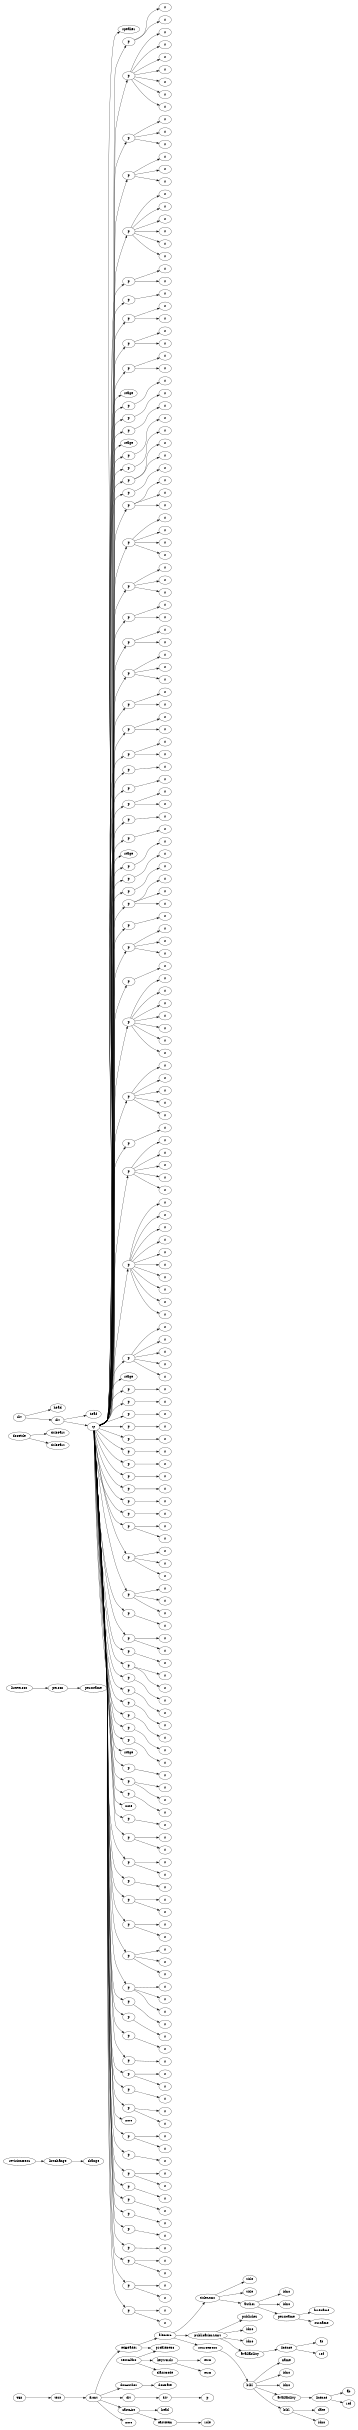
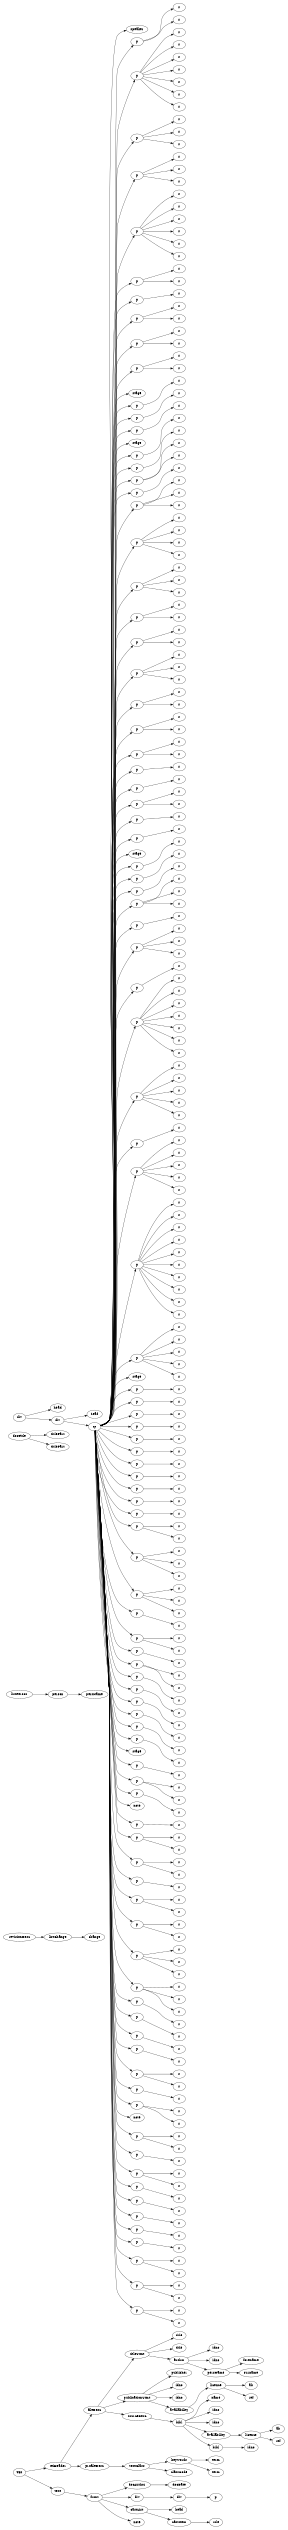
  digraph {
    rankdir=LR
    n1 [label=TEI]
    n2 [label=teiHeader]
    n3 [label=text]
    n4 [label=fileDesc]
    n5 [label=profileDesc]
    n6 [label=front]
    n7 [label=titleStmt]
    n8 [label=publicationStmt]
    n9 [label=sourceDesc]
    n10 [label=textClass]
    n11 [label=revisionDesc]
    n12 [label=listChange]
    n13 [label=title]
    n14 [label=title]
    n15 [label=author]
    n16 [label=publisher]
    n17 [label=idno]
    n18 [label=idno]
    n19 [label=availability]
    n20 [label=bibl]
    n21 [label=idno]
    n22 [label=idno]
    n23 [label=persName]
    n24 [label=forename]
    n25 [label=surname]
    n26 [label=licence]
    n27 [label=ab]
    n28 [label=ref]
    n29 [label=name]
    n30 [label=idno]
    n31 [label=idno]
    n32 [label=availability]
    n33 [label=bibl]
    n34 [label=licence]
-   n35 [label=date]
    n36 [label=idno]
    n37 [label=ab]
    n38 [label=ref]
    n39 [label=keywords]
    n40 [label=classCode]
    n41 [label=listPerson]
    n42 [label=person]
    n43 [label=persName]
    n44 [label=term]
    n45 [label=term]
    n46 [label=change]
    n47 [label=docAuthor]
    n48 [label=div]
    n49 [label=castList]
    n50 [label=note]
    n51 [label=docTitle]
    n52 [label=titlePart]
    n53 [label=titlePart]
    n54 [label=docDate]
    n55 [label=div]
    n56 [label=head]
    n57 [label=castItem]
    n58 [label=p]
    n59 [label=role]
    n60 [label=div]
    n61 [label=head]
    n62 [label=div]
    n63 [label=head]
    n64 [label=sp]
    n65 [label=speaker]
    n66 [label=p]
    n67 [label=p]
    n68 [label=p]
    n69 [label=p]
    n70 [label=p]
    n71 [label=p]
    n72 [label=p]
    n73 [label=p]
    n74 [label=p]
    n75 [label=p]
    n76 [label=stage]
    n77 [label=p]
    n78 [label=p]
    n79 [label=p]
    n80 [label=stage]
    n81 [label=p]
    n82 [label=p]
    n83 [label=p]
    n84 [label=p]
    n85 [label=p]
    n86 [label=p]
    n87 [label=p]
    n88 [label=p]
    n89 [label=p]
    n90 [label=p]
    n91 [label=p]
    n92 [label=p]
    n93 [label=p]
    n94 [label=p]
    n95 [label=p]
    n96 [label=p]
    n97 [label=p]
    n98 [label=p]
    n99 [label=stage]
    n100 [label=p]
    n101 [label=p]
    n102 [label=p]
    n103 [label=p]
    n104 [label=p]
    n105 [label=p]
    n106 [label=p]
    n107 [label=p]
    n108 [label=p]
    n109 [label=p]
    n110 [label=p]
    n111 [label=p]
    n112 [label=p]
    n113 [label=stage]
    n114 [label=p]
    n115 [label=p]
    n116 [label=p]
    n117 [label=p]
    n118 [label=p]
    n119 [label=p]
    n120 [label=p]
    n121 [label=p]
    n122 [label=p]
    n123 [label=p]
    n124 [label=p]
    n125 [label=p]
    n126 [label=p]
    n127 [label=p]
    n128 [label=p]
    n129 [label=p]
    n130 [label=p]
    n131 [label=p]
    n132 [label=p]
    n133 [label=p]
    n134 [label=p]
    n135 [label=p]
    n136 [label=p]
    n137 [label=p]
    n138 [label=stage]
    n139 [label=p]
    n140 [label=p]
    n141 [label=p]
    n142 [label=note]
    n143 [label=p]
    n144 [label=p]
    n145 [label=p]
    n146 [label=p]
    n147 [label=p]
    n148 [label=p]
    n149 [label=p]
    n150 [label=p]
    n151 [label=p]
    n152 [label=p]
    n153 [label=p]
    n154 [label=p]
    n155 [label=p]
    n156 [label=p]
    n157 [label=p]
    n158 [label=note]
    n159 [label=p]
    n160 [label=p]
    n161 [label=p]
    n162 [label=p]
    n163 [label=p]
    n164 [label=p]
    n165 [label=p]
    n166 [label=p]
    n167 [label=p]
    n168 [label=p]
    n169 [label=p]
    n170 [label=s]
    n171 [label=s]
    n172 [label=s]
    n173 [label=s]
    n174 [label=s]
    n175 [label=s]
    n176 [label=s]
    n177 [label=s]
    n178 [label=s]
    n179 [label=s]
    n180 [label=s]
    n181 [label=s]
    n182 [label=s]
    n183 [label=s]
    n184 [label=s]
    n185 [label=s]
    n186 [label=s]
    n187 [label=s]
    n188 [label=s]
    n189 [label=s]
    n190 [label=s]
    n191 [label=s]
    n192 [label=s]
    n193 [label=s]
    n194 [label=s]
    n195 [label=s]
    n196 [label=s]
    n197 [label=s]
    n198 [label=s]
    n199 [label=s]
    n200 [label=s]
    n201 [label=s]
    n202 [label=s]
    n203 [label=s]
    n204 [label=s]
    n205 [label=s]
    n206 [label=s]
    n207 [label=s]
    n208 [label=s]
    n209 [label=s]
    n210 [label=s]
    n211 [label=s]
    n212 [label=s]
    n213 [label=s]
    n214 [label=s]
    n215 [label=s]
    n216 [label=s]
    n217 [label=s]
    n218 [label=s]
    n219 [label=s]
    n220 [label=s]
    n221 [label=s]
    n222 [label=s]
    n223 [label=s]
    n224 [label=s]
    n225 [label=s]
    n226 [label=s]
    n227 [label=s]
    n228 [label=s]
    n229 [label=s]
    n230 [label=s]
    n231 [label=s]
    n232 [label=s]
    n233 [label=s]
    n234 [label=s]
    n235 [label=s]
    n236 [label=s]
    n237 [label=s]
    n238 [label=s]
    n239 [label=s]
    n240 [label=s]
    n241 [label=s]
    n242 [label=s]
    n243 [label=s]
    n244 [label=s]
    n245 [label=s]
    n246 [label=s]
    n247 [label=s]
    n248 [label=s]
    n249 [label=s]
    n250 [label=s]
    n251 [label=s]
    n252 [label=s]
    n253 [label=s]
    n254 [label=s]
    n255 [label=s]
    n256 [label=s]
    n257 [label=s]
    n258 [label=s]
    n259 [label=s]
    n260 [label=s]
    n261 [label=s]
    n262 [label=s]
    n263 [label=s]
    n264 [label=s]
    n265 [label=s]
    n266 [label=s]
    n267 [label=s]
    n268 [label=s]
    n269 [label=s]
    n270 [label=s]
    n271 [label=s]
    n272 [label=s]
    n273 [label=s]
    n274 [label=s]
    n275 [label=s]
    n276 [label=s]
    n277 [label=s]
    n278 [label=s]
    n279 [label=s]
    n280 [label=s]
    n281 [label=s]
    n282 [label=s]
    n283 [label=s]
    n284 [label=s]
    n285 [label=s]
    n286 [label=s]
    n287 [label=s]
    n288 [label=s]
    n289 [label=s]
    n290 [label=s]
    n291 [label=s]
    n292 [label=s]
    n293 [label=s]
    n294 [label=s]
    n295 [label=s]
    n296 [label=s]
    n297 [label=s]
    n298 [label=s]
    n299 [label=s]
    n300 [label=s]
    n301 [label=s]
    n302 [label=s]
    n303 [label=s]
    n304 [label=s]
    n305 [label=s]
    n306 [label=s]
    n307 [label=s]
    n308 [label=s]
    n309 [label=s]
    n310 [label=s]
    n311 [label=s]
    n312 [label=s]
    n313 [label=s]
    n314 [label=s]
    n315 [label=s]
    n316 [label=s]
    n317 [label=s]
    n318 [label=s]
    n319 [label=s]
    n320 [label=s]
    n321 [label=s]
    n322 [label=s]
    n323 [label=s]
    n324 [label=s]
    n325 [label=s]
    n326 [label=s]
    n327 [label=s]
    n328 [label=s]
    n329 [label=s]
    n330 [label=s]
    n331 [label=s]
    n332 [label=s]
    n333 [label=s]
    n334 [label=s]
    n335 [label=s]
    n336 [label=s]
    n337 [label=s]
    n338 [label=s]
    n339 [label=s]
    n340 [label=s]
    n341 [label=s]
    n342 [label=s]
    n343 [label=s]
    n344 [label=s]
    n345 [label=s]
    n346 [label=s]
    n347 [label=s]
    n348 [label=s]
    n349 [label=s]
    n350 [label=s]
    n351 [label=s]
    n352 [label=s]
    n353 [label=s]
    n354 [label=s]
    n355 [label=s]
    n356 [label=s]
-   n6 -> n2
+   n1 -> n2
    n1 -> n3
    n2 -> n4
    n2 -> n5
    n3 -> n6
    n4 -> n7
    n4 -> n8
    n4 -> n9
-   n10 -> n5
+   n5 -> n10
    n6 -> n47
    n6 -> n48
    n6 -> n49
    n6 -> n50
    n7 -> n13
    n7 -> n14
    n7 -> n15
    n8 -> n16
    n8 -> n17
    n8 -> n18
    n8 -> n19
    n9 -> n20
    n10 -> n39
    n10 -> n40
    n11 -> n12
    n12 -> n46
    n15 -> n21
    n15 -> n22
    n15 -> n23
    n19 -> n26
    n20 -> n29
    n20 -> n30
    n20 -> n31
    n20 -> n32
    n20 -> n33
    n23 -> n24
    n23 -> n25
    n26 -> n27
    n26 -> n28
    n32 -> n34
-   n33 -> n35
    n33 -> n36
    n34 -> n37
    n34 -> n38
    n39 -> n44
    n39 -> n45
    n41 -> n42
    n42 -> n43
    n47 -> n54
    n48 -> n55
    n49 -> n56
    n49 -> n57
    n51 -> n52
    n51 -> n53
    n55 -> n58
    n57 -> n59
    n60 -> n61
    n60 -> n62
    n62 -> n63
    n62 -> n64
    n64 -> n65
    n64 -> n66
    n64 -> n67
    n64 -> n68
    n64 -> n69
    n64 -> n70
    n64 -> n71
    n64 -> n72
    n64 -> n73
    n64 -> n74
    n64 -> n75
    n64 -> n76
    n64 -> n77
    n64 -> n78
    n64 -> n79
    n64 -> n80
    n64 -> n81
    n64 -> n82
    n64 -> n83
    n64 -> n84
    n64 -> n85
    n64 -> n86
    n64 -> n87
    n64 -> n88
    n64 -> n89
    n64 -> n90
    n64 -> n91
    n64 -> n92
    n64 -> n93
    n64 -> n94
    n64 -> n95
    n64 -> n96
    n64 -> n97
    n64 -> n98
    n64 -> n99
    n64 -> n100
    n64 -> n101
    n64 -> n102
    n64 -> n103
    n64 -> n104
    n64 -> n105
    n64 -> n106
    n64 -> n107
    n64 -> n108
    n64 -> n109
    n64 -> n110
    n64 -> n111
    n64 -> n112
    n64 -> n113
    n64 -> n114
    n64 -> n115
    n64 -> n116
    n64 -> n117
    n64 -> n118
    n64 -> n119
    n64 -> n120
    n64 -> n121
    n64 -> n122
    n64 -> n123
    n64 -> n124
    n64 -> n125
    n64 -> n126
    n64 -> n127
    n64 -> n128
    n64 -> n129
    n64 -> n130
    n64 -> n131
    n64 -> n132
    n64 -> n133
    n64 -> n134
    n64 -> n135
    n64 -> n136
    n64 -> n137
    n64 -> n138
    n64 -> n139
    n64 -> n140
    n64 -> n141
    n64 -> n142
    n64 -> n143
    n64 -> n144
    n64 -> n145
    n64 -> n146
    n64 -> n147
    n64 -> n148
    n64 -> n149
    n64 -> n150
    n64 -> n151
    n64 -> n152
    n64 -> n153
    n64 -> n154
    n64 -> n155
    n64 -> n156
    n64 -> n157
    n64 -> n158
    n64 -> n159
    n64 -> n160
    n64 -> n161
    n64 -> n162
    n64 -> n163
    n64 -> n164
    n64 -> n165
    n64 -> n166
    n64 -> n167
    n64 -> n168
    n64 -> n169
    n66 -> n170
    n66 -> n171
    n67 -> n172
    n67 -> n173
    n67 -> n174
    n67 -> n175
    n67 -> n176
    n67 -> n177
    n67 -> n178
    n68 -> n179
    n68 -> n180
    n68 -> n181
    n69 -> n182
    n69 -> n183
    n69 -> n184
    n70 -> n185
    n70 -> n186
    n70 -> n187
    n70 -> n188
    n70 -> n189
    n70 -> n190
    n71 -> n191
    n71 -> n192
    n72 -> n193
    n73 -> n194
    n73 -> n195
    n74 -> n196
    n74 -> n197
    n75 -> n198
    n75 -> n199
    n77 -> n200
    n78 -> n201
    n79 -> n202
    n81 -> n203
    n82 -> n204
    n83 -> n205
    n83 -> n206
    n84 -> n207
    n85 -> n208
    n85 -> n209
    n85 -> n210
    n86 -> n211
    n86 -> n212
    n86 -> n213
    n86 -> n214
    n87 -> n215
    n87 -> n216
    n87 -> n217
    n88 -> n218
    n88 -> n219
    n89 -> n220
    n89 -> n221
    n90 -> n222
    n90 -> n223
    n90 -> n224
    n91 -> n225
    n91 -> n226
    n92 -> n227
    n92 -> n228
    n93 -> n229
    n93 -> n230
    n94 -> n231
    n95 -> n232
    n96 -> n233
    n96 -> n234
    n97 -> n235
    n98 -> n236
    n100 -> n237
    n101 -> n238
    n102 -> n239
    n103 -> n240
    n103 -> n241
    n103 -> n242
    n104 -> n243
    n105 -> n244
    n105 -> n245
    n105 -> n246
    n106 -> n247
    n107 -> n248
    n107 -> n249
    n107 -> n250
    n107 -> n251
    n107 -> n252
    n107 -> n253
    n107 -> n254
    n108 -> n255
    n108 -> n256
    n108 -> n257
    n108 -> n258
    n108 -> n259
    n109 -> n260
    n110 -> n261
    n110 -> n262
    n110 -> n263
    n110 -> n264
    n110 -> n265
    n111 -> n266
    n111 -> n267
    n111 -> n268
    n111 -> n269
    n111 -> n270
    n111 -> n271
    n111 -> n272
    n111 -> n273
    n111 -> n274
    n111 -> n275
    n112 -> n276
    n112 -> n277
    n112 -> n278
    n112 -> n279
    n112 -> n280
    n114 -> n281
    n115 -> n282
    n116 -> n283
    n117 -> n284
    n118 -> n285
    n119 -> n286
    n120 -> n287
    n121 -> n288
    n122 -> n289
    n123 -> n290
    n124 -> n291
    n125 -> n292
    n125 -> n293
    n126 -> n294
    n126 -> n295
    n126 -> n296
    n127 -> n297
    n127 -> n298
    n127 -> n299
    n128 -> n300
    n129 -> n301
    n129 -> n302
    n130 -> n303
    n131 -> n304
    n131 -> n305
    n132 -> n306
    n133 -> n307
    n134 -> n308
    n135 -> n309
    n136 -> n310
    n137 -> n311
    n139 -> n312
    n140 -> n313
    n140 -> n314
    n141 -> n315
    n143 -> n316
    n144 -> n317
    n144 -> n318
    n145 -> n319
    n145 -> n320
    n146 -> n321
    n147 -> n322
    n147 -> n323
    n148 -> n324
    n148 -> n325
    n149 -> n326
    n149 -> n327
    n149 -> n328
    n150 -> n329
    n150 -> n330
    n150 -> n331
    n151 -> n332
    n152 -> n333
    n153 -> n334
    n154 -> n335
    n155 -> n336
    n155 -> n337
    n156 -> n338
    n157 -> n339
    n157 -> n340
    n159 -> n341
    n159 -> n342
    n160 -> n343
    n161 -> n344
    n161 -> n345
    n162 -> n346
    n163 -> n347
    n164 -> n348
    n165 -> n349
    n166 -> n350
    n167 -> n351
    n167 -> n352
    n168 -> n353
    n168 -> n354
    n169 -> n355
    n169 -> n356
  }
